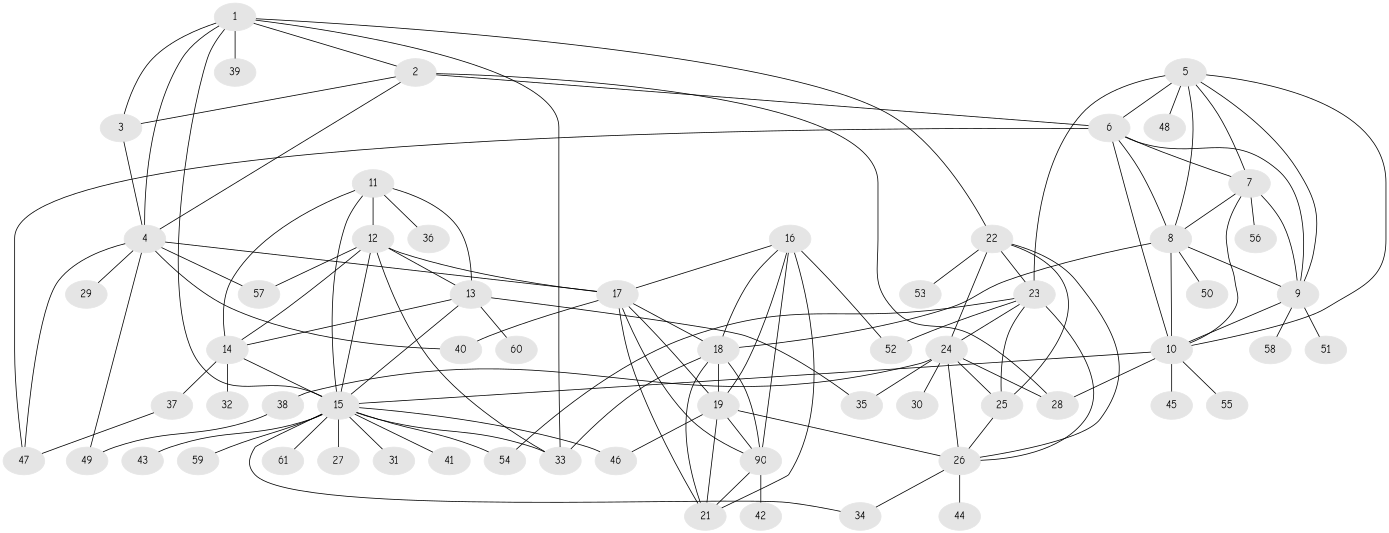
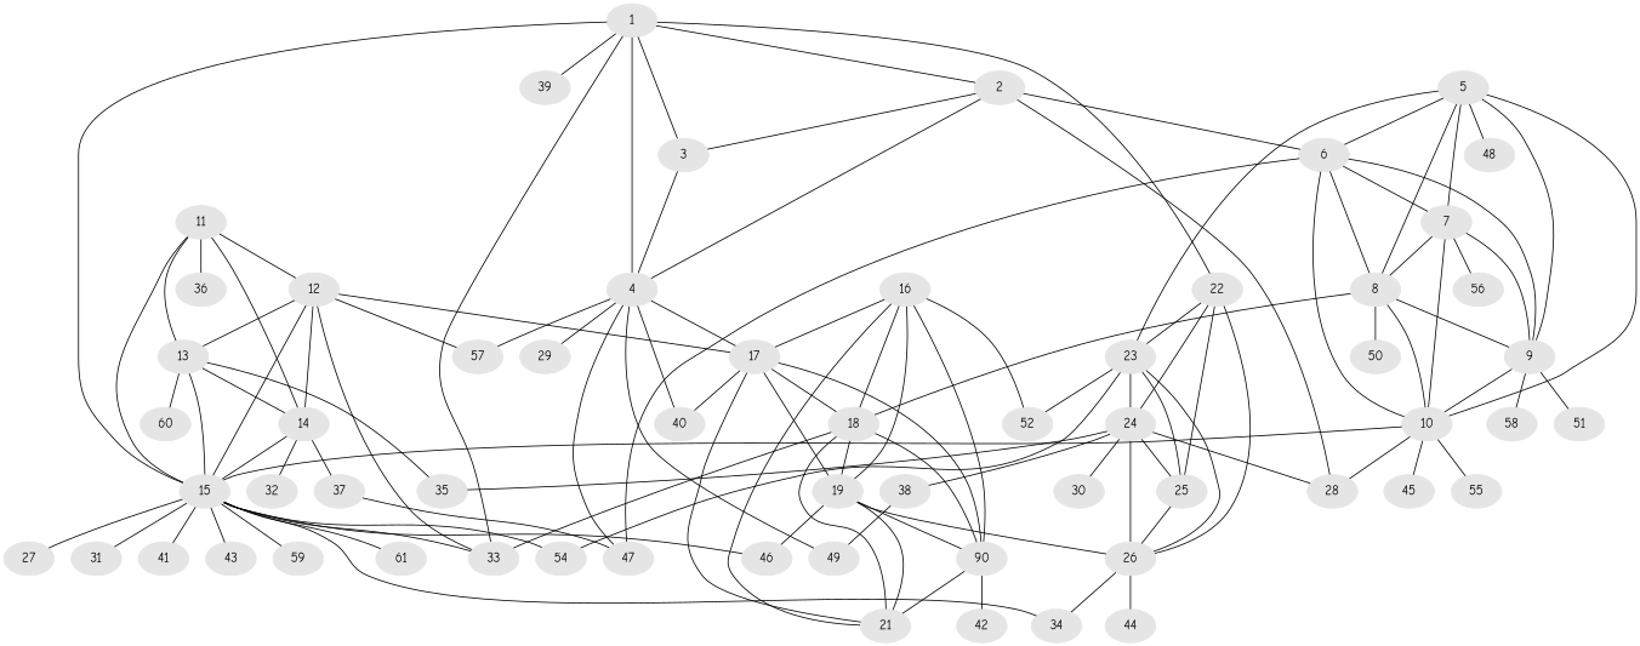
  graph {
    fontname="Comic Neue"
    node [color=gray90 fontname="Comic Neue" style=filled]
    edge [fontname="Comic Neue" weight=1.0]
    1
    2
    3
    4
    15
    22
    33
    39
    6
    28
    17
    29
    40
    47
    49
    57
    27
    31
    34
    41
    43
    46
    54
    59
    61
    23
    24
    26
    25
-   53
    7
    8
    9
    10
    18
    19
    n37 [label=90]
    21
    5
    48
    56
    50
    51
    58
    45
    55
    52
    11
    12
    13
    14
    36
    60
    35
    32
    37
    30
    38
    16
    42
    44
    1 -- 2 [weight=3.0]
    1 -- 3 [weight=4.0]
    1 -- 4 [weight=3.0]
    1 -- 15
    1 -- 22
    1 -- 33
    1 -- 39 [weight=5.0]
    2 -- 3
    2 -- 4
    2 -- 6 [weight=2.0]
    2 -- 28 [weight=3.0]
    3 -- 4
    4 -- 17
    4 -- 29
    4 -- 40
    4 -- 47
    4 -- 49
    4 -- 57
    15 -- 33
    15 -- 27
    15 -- 31
    15 -- 34
    15 -- 41
    15 -- 43
    15 -- 46
    15 -- 54
    15 -- 59
    15 -- 61
    22 -- 23
    22 -- 24 [weight=2.0]
    22 -- 26
    22 -- 25
-   22 -- 53
    6 -- 47 [weight=2.0]
    6 -- 7
    6 -- 8
    6 -- 9
    6 -- 10
    17 -- 40 [weight=2.0]
    17 -- 18
    17 -- 19
    17 -- n37
    17 -- 21
    23 -- 54 [weight=2.0]
    23 -- 24 [weight=2.0]
    23 -- 26
    23 -- 25
    23 -- 52
    24 -- 28
    24 -- 26 [weight=2.0]
    24 -- 25 [weight=2.0]
    24 -- 35 [weight=4.0]
    24 -- 30
    24 -- 38
    26 -- 34
    26 -- 44
    25 -- 26
    7 -- 8
    7 -- 9
    7 -- 10
    7 -- 56 [weight=2.0]
    8 -- 9
    8 -- 10
    8 -- 18
    8 -- 50
    9 -- 10
    9 -- 51
    9 -- 58
    10 -- 15
    10 -- 28
    10 -- 45
    10 -- 55
    18 -- 33 [weight=3.0]
    18 -- 19
    18 -- n37
    18 -- 21
    19 -- 46
    19 -- 26
    19 -- n37
    19 -- 21
    n37 -- 21
    n37 -- 42 [weight=4.0]
    5 -- 6
    5 -- 23
    5 -- 7
    5 -- 8
    5 -- 9
    5 -- 10
    5 -- 48 [weight=2.0]
    11 -- 15 [weight=2.0]
    11 -- 12 [weight=2.0]
    11 -- 13 [weight=2.0]
    11 -- 14 [weight=2.0]
    11 -- 36
    12 -- 15
    12 -- 33
    12 -- 17
    12 -- 57
    12 -- 13
    12 -- 14
    13 -- 15
    13 -- 14
    13 -- 60 [weight=2.0]
    13 -- 35
    14 -- 15
    14 -- 32 [weight=2.0]
    14 -- 37
    37 -- 47
    38 -- 49
    16 -- 17
    16 -- 18
    16 -- 19
    16 -- n37 [weight=2.0]
    16 -- 21
    16 -- 52
  }
